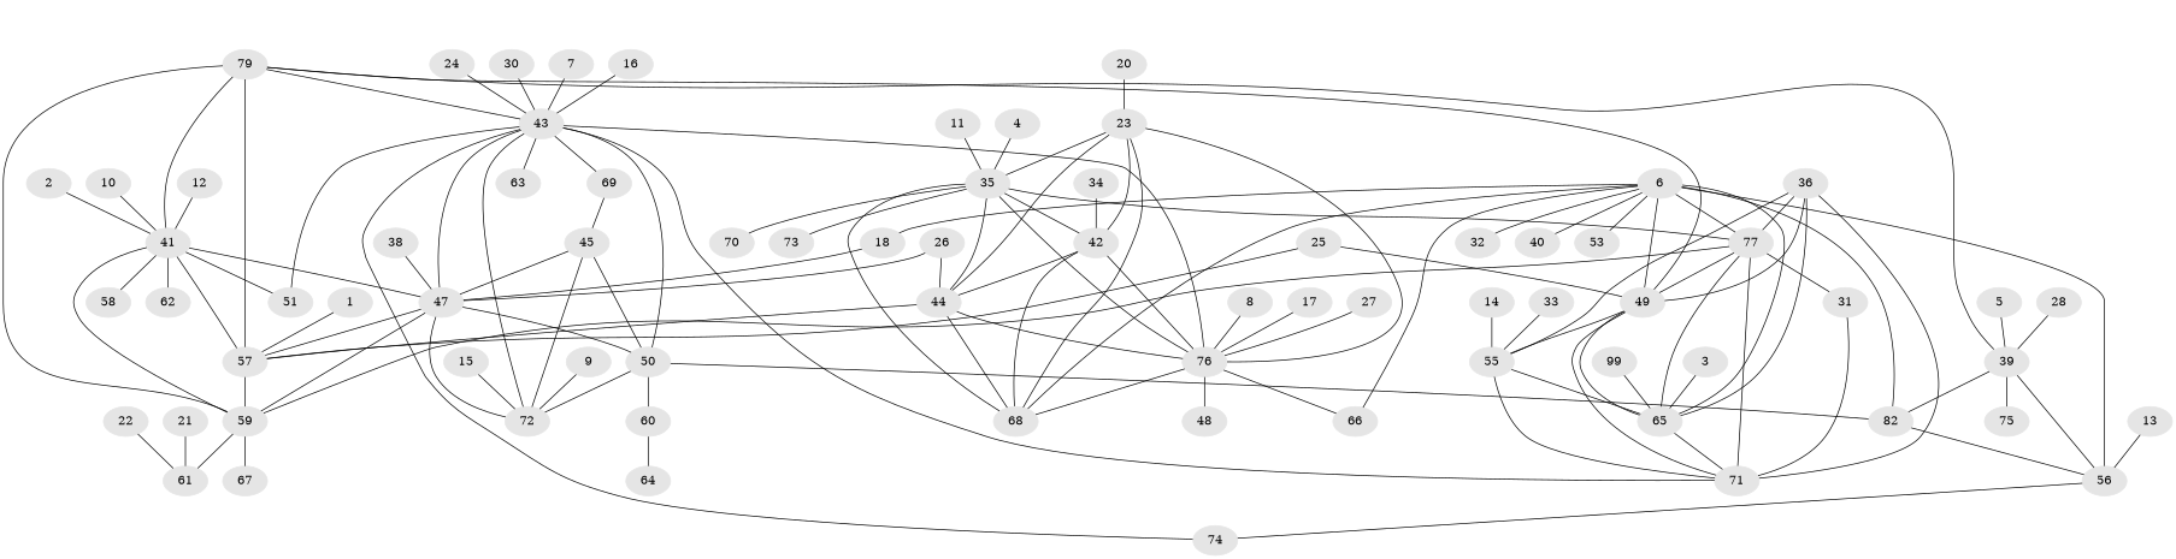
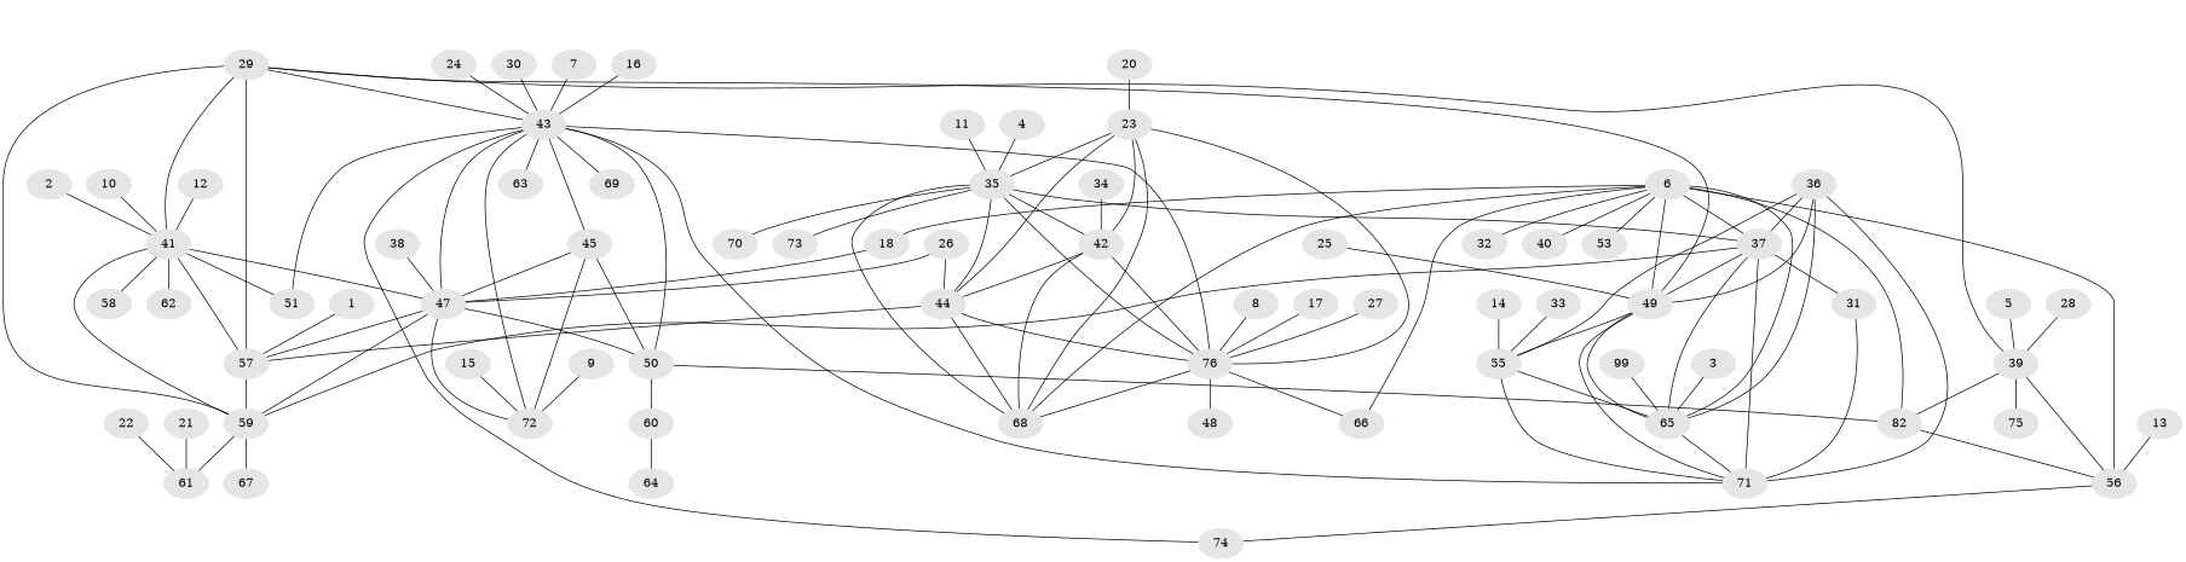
  graph {
    node [color=gray90 style=filled]
    edge [weight=1.0]
    1
    57
    59
    2
    41
    47
    51
    58
    62
    3
    65
    71
    4
    35
-   37 [label=77]
+   37
    68
    n17 [label=76]
    42
    44
    70
    73
    5
    39
    n24 [label=82]
    56
    75
    6
    18
    32
    40
    49
    53
    66
    31
    55
    74
    7
    43
    72
    45
    50
    63
    69
    8
    48
    9
    10
    11
    12
    13
    14
    15
    16
    17
    n55 [label=99]
    20
    23
    21
    61
    22
    24
    25
    26
    27
    28
-   29 [label=79]
+   29
    67
    30
    33
    34
    36
    38
    60
    64
    1 -- 57
    57 -- 59 [weight=6.0]
    59 -- 61
    59 -- 67
    2 -- 41
    41 -- 57 [weight=3.0]
    41 -- 59 [weight=2.0]
    41 -- 47
    41 -- 51
    41 -- 58
    41 -- 62
    47 -- 57
    47 -- 59
    47 -- 72
    47 -- 50 [weight=2.0]
    3 -- 65
    65 -- 71
    4 -- 35
    35 -- 37
    35 -- 68
    35 -- n17
    35 -- 42
    35 -- 44 [weight=2.0]
    35 -- 70
    35 -- 73
    37 -- 59
    37 -- 65 [weight=2.0]
    37 -- 71 [weight=2.0]
    37 -- 49 [weight=2.0]
    37 -- 31 [weight=2.0]
    n17 -- 68
    n17 -- 66
    n17 -- 48
    42 -- 68
    42 -- n17
    42 -- 44 [weight=2.0]
    44 -- 57
    44 -- 68 [weight=2.0]
    44 -- n17 [weight=2.0]
    5 -- 39
    39 -- n24
    39 -- 56 [weight=2.0]
    39 -- 75
    n24 -- 56 [weight=2.0]
    56 -- 74
    6 -- 65
    6 -- 37
    6 -- 68
    6 -- n24 [weight=3.0]
    6 -- 56 [weight=6.0]
    6 -- 18
    6 -- 32
    6 -- 40
    6 -- 49
    6 -- 53
    6 -- 66
    18 -- 47
    49 -- 65
    49 -- 71
    49 -- 55
    31 -- 71
    55 -- 65
    55 -- 71
    7 -- 43
    43 -- 47 [weight=3.0]
    43 -- 51
    43 -- 71
    43 -- n17
    43 -- 74
    43 -- 72 [weight=2.0]
-   69 -- 45 [weight=2.0]
+   43 -- 45 [weight=2.0]
    43 -- 50 [weight=4.0]
    43 -- 63
    43 -- 69
    45 -- 47
    45 -- 72
    45 -- 50 [weight=2.0]
    50 -- n24
-   50 -- 72 [weight=2.0]
    50 -- 60
    8 -- n17
    9 -- 72
    10 -- 41
    11 -- 35
    12 -- 41
    13 -- 56
    14 -- 55
    15 -- 72
    16 -- 43
    17 -- n17
    n55 -- 65
    20 -- 23
    23 -- 35
    23 -- 68
    23 -- n17
    23 -- 42
    23 -- 44 [weight=2.0]
    21 -- 61
    22 -- 61
    24 -- 43
-   25 -- 57
    25 -- 49
    26 -- 47
    26 -- 44
    27 -- n17
    28 -- 39
    29 -- 57 [weight=3.0]
    29 -- 59 [weight=2.0]
    29 -- 41
    29 -- 39
    29 -- 49
    29 -- 43
    30 -- 43
    33 -- 55
    34 -- 42
    36 -- 65
    36 -- 71
    36 -- 37 [weight=2.0]
    36 -- 49
    36 -- 55
    38 -- 47
    60 -- 64
  }
